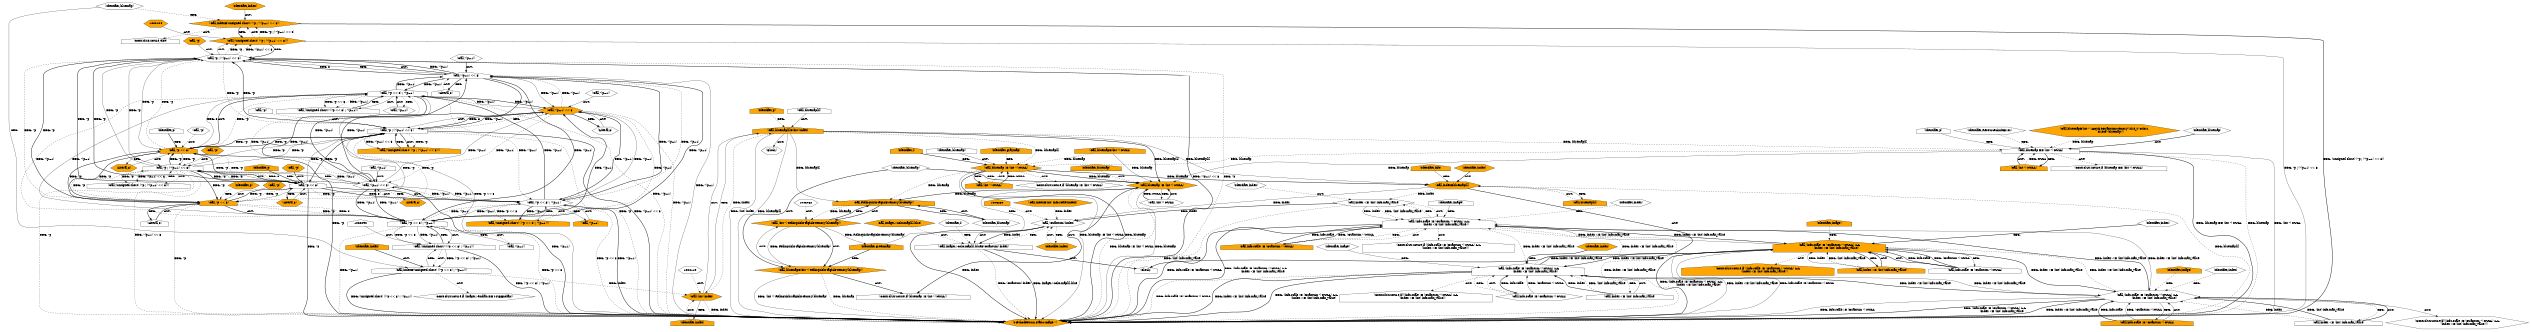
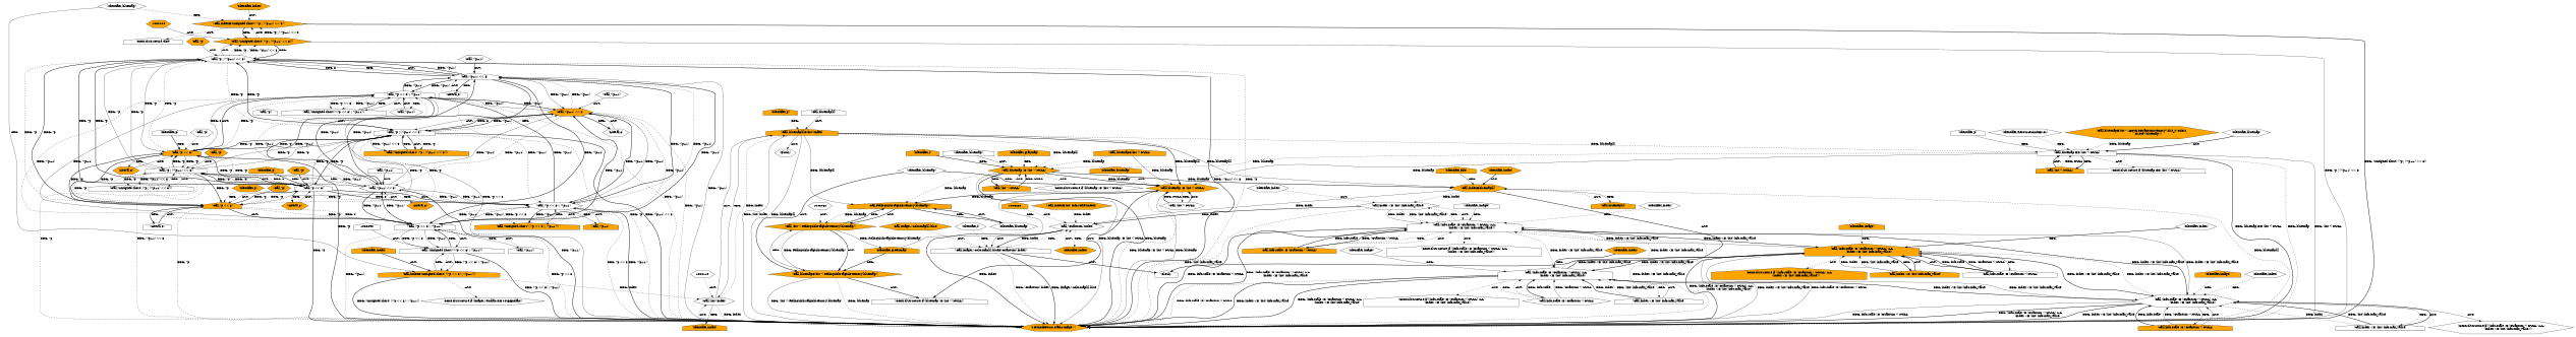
  digraph {
    node [fillcolor=white shape=house style=filled]
    edge [style=bold]
    n1 [fillcolor=orange label="(Call,bluemap[i]=(int) index)"]
-   n2 [fillcolor=orange label="(Call,(int) index)" shape=hexagon]
+   n2 [label="(Call,(int) index)" shape=hexagon]
    n3 [label="(Call,bluemap == (int *) NULL)"]
    n4 [fillcolor=orange label="(Call,bluemap != (int *) NULL)" shape=hexagon]
    n5 [fillcolor=orange label="(Call,index=bluemap[i])" shape=hexagon]
    n6 [fillcolor=orange label="(Call,bluemap != (int *) NULL)" shape=hexagon]
    n7 [fillcolor=orange label="(Call,RelinquishMagickMemory(bluemap))"]
    n8 [label="(Block,)" shape=hexagon]
    n9 [fillcolor=orange label="(MethodReturn,static Image *)" shape=hexagon]
    n10 [fillcolor=orange label="(Identifier,index)"]
    n11 [fillcolor=orange label="(Call,(int *) NULL)"]
    n12 [label="(ControlStructure,if (bluemap == (int *) NULL))"]
    n13 [fillcolor=orange label="(Call,(int *) NULL)"]
    n14 [label="(ControlStructure,if (bluemap != (int *) NULL))" shape=hexagon]
    n15 [label="(Call,index <= (int) info.max_value)" shape=hexagon]
    n16 [label="(Call,(Quantum) index)" shape=hexagon]
    n17 [label="(Block,)"]
    n18 [fillcolor=orange label="(Call,bluemap[i])"]
    n19 [label="(Call,(int *) NULL)" shape=hexagon]
    n20 [label="(ControlStructure,if (bluemap != (int *) NULL))"]
    n21 [fillcolor=orange label="(Call,(int *) RelinquishMagickMemory(bluemap))" shape=hexagon]
    n22 [label="(Identifier,bluemap)" shape=hexagon]
    n23 [fillcolor=orange label="(Call,index=(unsigned short) (*p | (*(p+1) << 8)))" shape=hexagon]
    n24 [fillcolor=orange label="(Call,(unsigned short) (*p | (*(p+1) << 8)))" shape=hexagon]
    n25 [label="(ControlStructure,else)"]
    n26 [label="(Call,*p | (*(p+1) << 8))" shape=hexagon]
    n27 [fillcolor=orange label="(Call,*p << 8)"]
    n28 [label="(Call,*p | (*(p+1) << 8))"]
    n29 [fillcolor=orange label="(Call,*p << 8)"]
    n30 [label="(Call,*p << 8)"]
    n31 [label="(Call,*p | (*(p+1) << 8))"]
    n32 [label="(Call,*(p+1) << 8)"]
    n33 [label="(Call,(*p << 8) | *(p+1))"]
    n34 [fillcolor=orange label="(Literal,8)" shape=hexagon]
    n35 [fillcolor=orange label="(Call,*(p+1) << 8)" shape=hexagon]
    n36 [fillcolor=orange label="(Call,(unsigned short) (*p | (*(p+1) << 8)))"]
    n37 [label="(Call,(*p << 8) | *(p+1))"]
    n38 [label="(Literal,8)"]
    n39 [label="(Call,(*p << 8) | *(p+1))" shape=hexagon]
    n40 [fillcolor=orange label="(Literal,8)" shape=hexagon]
    n41 [label="(Call,*(p+1) << 8)" shape=hexagon]
    n42 [label="(Call,(unsigned short) (*p | (*(p+1) << 8)))"]
    n43 [label="(Literal,8)"]
    n44 [label="(Call,(unsigned short) ((*p << 8) | *(p+1)))"]
    n45 [label="(Call,*(p+1))" shape=hexagon]
    n46 [label="(Literal,8)" shape=hexagon]
    n47 [label="(Call,(unsigned short) ((*p << 8) | *(p+1)))"]
    n48 [label="(Call,*(p+1))"]
    n49 [fillcolor=orange label="(Call,(unsigned short) ((*p << 8) | *(p+1)))"]
    n50 [fillcolor=orange label="(Call,*(p+1))"]
    n51 [fillcolor=orange label="(Literal,8)" shape=hexagon]
-   n52 [label="(Call,index=(unsigned short) ((*p << 8) | *(p+1)))"]
+   n52 [fillcolor=orange label="(Call,index=(unsigned short) ((*p << 8) | *(p+1)))"]
    n53 [label="(ControlStructure,if (image->endian == MSBEndian))" shape=hexagon]
    n54 [label="(Call,(info.scale != (Quantum *) NULL) &&\n                (index <= (int) info.max_value))"]
    n55 [label="(Call,image->colormap[i].blue=(Quantum) index)"]
    n56 [fillcolor=orange label="(Identifier,index)" shape=hexagon]
    n57 [fillcolor=orange label="(Call,(info.scale != (Quantum *) NULL) &&\n                (index <= (int) info.max_value))"]
    n58 [label="(Call,(info.scale != (Quantum *) NULL) &&\n                (index <= (int) info.max_value))"]
    n59 [label="(Call,(info.scale != (Quantum *) NULL) &&\n                (index <= (int) info.max_value))" shape=hexagon]
    n60 [fillcolor=orange label="(Call,info.scale != (Quantum *) NULL)"]
    n61 [label="(ControlStructure,if ((info.scale != (Quantum *) NULL) &&\n                (index <= (int) info.max_value)))"]
    n62 [label="(Call,info.scale != (Quantum *) NULL)"]
    n63 [fillcolor=orange label="(Call,index <= (int) info.max_value)"]
    n64 [fillcolor=orange label="(ControlStructure,if ((info.scale != (Quantum *) NULL) &&\n                (index <= (int) info.max_value)))"]
    n65 [label="(ControlStructure,if ((info.scale != (Quantum *) NULL) &&\n                (index <= (int) info.max_value)))"]
    n66 [label="(Call,info.scale != (Quantum *) NULL)" shape=hexagon]
    n67 [label="(Call,index <= (int) info.max_value)"]
    n68 [label="(ControlStructure,if ((info.scale != (Quantum *) NULL) &&\n                (index <= (int) info.max_value)))" shape=hexagon]
    n69 [fillcolor=orange label="(Call,info.scale != (Quantum *) NULL)"]
    n70 [label="(Call,index <= (int) info.max_value)"]
    n71 [fillcolor=orange label="(Call,bluemap=(int *) RelinquishMagickMemory(bluemap))" shape=hexagon]
    n72 [fillcolor=orange label="(Identifier,greenmap)"]
    n73 [label="(Call,*(p+1))" shape=hexagon]
    n74 [label="(Call,*p)" shape=hexagon]
    n75 [fillcolor=orange label="(Identifier,p)" shape=hexagon]
    n76 [fillcolor=orange label="(Identifier,graymap)"]
    n77 [fillcolor=orange label="(Identifier,p)"]
    n78 [label="(Identifier,ResourceLimitError)" shape=hexagon]
    n79 [fillcolor=orange label="(Identifier,image)"]
    n80 [fillcolor=orange label="(Identifier,info)"]
    n81 [fillcolor=orange label="(Call,index=(int) info.scale[index])" shape=hexagon]
    n82 [fillcolor=orange label="(Call,image->colormap[i].blue)" shape=hexagon]
    n83 [label="(Identifier,bluemap)" shape=hexagon]
    n84 [label="(Identifier,index)" shape=hexagon]
    n85 [label="(Identifier,image)" shape=hexagon]
    n86 [fillcolor=orange label="(Call,bluemap=(int *) AcquireQuantumMemory((size_t) colors,\n              sizeof(*bluemap)))" shape=hexagon]
    n87 [label="(Identifier,index)" shape=hexagon]
    n88 [fillcolor=orange label="(Identifier,index)" shape=hexagon]
    n89 [fillcolor=orange label="(Identifier,image)"]
    n90 [label="(Identifier,bluemap)" shape=hexagon]
    n91 [fillcolor=orange label="(Identifier,index)"]
    n92 [fillcolor=orange label="(Identifier,i)"]
    n93 [fillcolor=orange label="(Call,*p)" shape=hexagon]
    n94 [fillcolor=orange label="(Identifier,index)" shape=hexagon]
    n95 [fillcolor=orange label="(Call,*p)" shape=hexagon]
    n96 [fillcolor=orange label="(Identifier,index)" shape=hexagon]
    n97 [fillcolor=orange label="(Identifier,p)"]
    n98 [fillcolor=orange label="(Call,*p)" shape=hexagon]
    n99 [label="(Call,*(p+1))"]
    n100 [label="(Identifier,p)"]
    n101 [label="(Identifier,p)"]
    n102 [label="(Call,*p)"]
    n103 [label="(Identifier,bluemap)" shape=hexagon]
    n104 [label="(Identifier,bluemap)"]
    n105 [fillcolor=orange label="(Call,*p)" shape=hexagon]
    n106 [label="(Identifier,i)" shape=hexagon]
    n107 [label="(Identifier,index)" shape=hexagon]
    n108 [fillcolor=orange label="(Call,bluemap=(int *) NULL)"]
    n109 [label="(Identifier,image)"]
    n110 [fillcolor=orange label="(Identifier,bluemap)"]
    n111 [label="(Identifier,index)" shape=hexagon]
    n112 [label="(Call,bluemap[i])"]
    n113 [label="(Call,*(p+1))" shape=hexagon]
    1002119 [shape=hexagon]
    1002104 [fillcolor=orange shape=hexagon]
    1002090
    1003289 [fillcolor=orange]
    1003982 [shape=hexagon]
    n1 -> n2 [label="CFG: " style=solid]
    n1 -> n3 [label="DDG: bluemap[i]" style=dashed]
    n1 -> n4 [label="DDG: bluemap[i]" style=dashed]
    n1 -> n5 [label="DDG: bluemap[i]" style=solid]
    n1 -> n6 [label="DDG: bluemap[i]"]
    n1 -> n7 [label="DDG: bluemap[i]" style=solid]
    n1 -> n8 [label="AST: " style=solid]
    n1 -> n9 [label="DDG: (int) index" style=solid]
    n1 -> n9 [label="DDG: bluemap[i]" style=solid]
    n2 -> n1 [label="AST: " style=solid]
    n2 -> n1 [label="DDG: index" style=dashed]
    n2 -> n9 [label="DDG: index" style=dashed]
    n2 -> n10 [label="CFG: " style=solid]
    n3 -> n4 [label="DDG: bluemap" style=dashed]
    n3 -> n6 [label="DDG: bluemap" style=solid]
    n3 -> n9 [label="DDG: (int *) NULL" style=solid]
    n3 -> n9 [label="DDG: bluemap == (int *) NULL"]
    n3 -> n9 [label="DDG: bluemap" style=dashed]
    n3 -> n11 [label="CFG: "]
    n3 -> n12 [label="AST: " style=dashed]
    n4 -> n5 [label="DDG: bluemap"]
    n4 -> n6 [label="DDG: bluemap"]
    n4 -> n7 [label="DDG: bluemap" style=dashed]
    n4 -> n9 [label="DDG: bluemap"]
    n4 -> n9 [label="DDG: bluemap != (int *) NULL" style=solid]
    n4 -> n13 [label="CFG: "]
    n4 -> n14 [label="AST: " style=dashed]
    n5 -> n9 [label="DDG: bluemap[i]" style=dashed]
    n5 -> n15 [label="DDG: index" style=dashed]
    n5 -> n16 [label="DDG: index" style=solid]
    n5 -> n17 [label="AST: "]
    n5 -> n18 [label="CFG: " style=solid]
    n6 -> n7 [label="DDG: bluemap"]
    n6 -> n9 [label="DDG: bluemap != (int *) NULL" style=dashed]
    n6 -> n9 [label="DDG: bluemap" style=solid]
    n6 -> n19 [label="CFG: " style=solid]
    n6 -> n20 [label="AST: "]
    n7 -> n21 [label="AST: "]
    n7 -> n21 [label="DDG: bluemap" style=dashed]
    n7 -> n22 [label="CFG: "]
    n10 -> n2 [label="AST: " style=dashed]
    n11 -> n3 [label="AST: "]
    n11 -> n3 [label="DDG: NULL" style=dashed]
    n13 -> n4 [label="AST: " style=dashed]
    n13 -> n4 [label="DDG: NULL"]
    n15 -> n9 [label="DDG: (int) info.max_value" style=dashed]
    n15 -> n16 [label="DDG: index"]
    n15 -> n54 [label="AST: " style=dashed]
    n15 -> n54 [label="DDG: index" style=solid]
    n15 -> n54 [label="DDG: (int) info.max_value" style=dashed]
    n16 -> n9 [label="DDG: index"]
    n16 -> n55 [label="AST: " style=solid]
    n16 -> n55 [label="DDG: index"]
    n16 -> n56 [label="CFG: " style=dashed]
    n18 -> n5 [label="AST: " style=dashed]
    n19 -> n6 [label="AST: "]
    n19 -> n6 [label="DDG: NULL"]
    n21 -> n7 [label="CFG: "]
    n21 -> n71 [label="AST: "]
    n21 -> n71 [label="DDG: RelinquishMagickMemory(bluemap)" style=solid]
    n21 -> n72 [label="DDG: RelinquishMagickMemory(bluemap)" style=solid]
    n22 -> n7 [label="AST: "]
    n23 -> n9 [label="DDG: (unsigned short) (*p | (*(p+1) << 8))"]
    n23 -> n24 [label="CFG: "]
    n23 -> n25 [label="AST: " style=dashed]
    n24 -> n9 [label="DDG: *p | (*(p+1) << 8)" style=solid]
    n24 -> n23 [label="AST: " style=dashed]
    n24 -> n23 [label="DDG: *p | (*(p+1) << 8)" style=dashed]
    n24 -> n26 [label="CFG: "]
    n26 -> n9 [label="DDG: *(p+1) << 8"]
    n26 -> n9 [label="DDG: *p" style=dashed]
    n26 -> n24 [label="AST: " style=solid]
    n26 -> n24 [label="DDG: *p" style=dashed]
    n26 -> n24 [label="DDG: *(p+1) << 8" style=dashed]
    n26 -> n27 [label="DDG: *p" style=solid]
    n26 -> n28 [label="DDG: *p" style=dashed]
    n26 -> n29 [label="DDG: *p" style=dashed]
    n26 -> n30 [label="DDG: *p"]
    n26 -> n31 [label="DDG: *p" style=solid]
    n26 -> n32 [label="CFG: " style=solid]
    n27 -> n9 [label="DDG: *p"]
    n27 -> n26 [label="DDG: *p" style=dashed]
    n27 -> n28 [label="DDG: *p"]
    n27 -> n29 [label="DDG: *p"]
    n27 -> n30 [label="DDG: *p" style=dashed]
    n27 -> n31 [label="DDG: *p" style=solid]
    n27 -> n33 [label="AST: "]
    n27 -> n33 [label="DDG: *p" style=dashed]
    n27 -> n33 [label="DDG: 8" style=solid]
    n27 -> n34 [label="CFG: " style=solid]
    n28 -> n9 [label="DDG: *p" style=dashed]
    n28 -> n9 [label="DDG: *(p+1) << 8"]
    n28 -> n26 [label="DDG: *p"]
    n28 -> n27 [label="DDG: *p"]
    n28 -> n29 [label="DDG: *p" style=solid]
    n28 -> n30 [label="DDG: *p"]
    n28 -> n31 [label="DDG: *p" style=solid]
    n28 -> n35 [label="CFG: " style=dashed]
    n28 -> n36 [label="AST: "]
    n28 -> n36 [label="DDG: *p" style=dashed]
    n28 -> n36 [label="DDG: *(p+1) << 8" style=solid]
    n29 -> n9 [label="DDG: *p" style=dashed]
    n29 -> n26 [label="DDG: *p"]
    n29 -> n27 [label="DDG: *p"]
    n29 -> n28 [label="DDG: *p" style=dashed]
    n29 -> n30 [label="DDG: *p"]
    n29 -> n31 [label="DDG: *p" style=dashed]
    n29 -> n37 [label="AST: "]
    n29 -> n37 [label="DDG: *p" style=dashed]
    n29 -> n37 [label="DDG: 8" style=dashed]
    n29 -> n38 [label="CFG: "]
    n30 -> n9 [label="DDG: *p"]
    n30 -> n26 [label="DDG: *p"]
    n30 -> n27 [label="DDG: *p"]
    n30 -> n28 [label="DDG: *p" style=solid]
    n30 -> n29 [label="DDG: *p" style=dashed]
    n30 -> n31 [label="DDG: *p" style=solid]
    n30 -> n39 [label="AST: "]
    n30 -> n39 [label="DDG: *p" style=dashed]
    n30 -> n39 [label="DDG: 8"]
    n30 -> n40 [label="CFG: "]
    n31 -> n9 [label="DDG: *(p+1) << 8" style=dashed]
    n31 -> n9 [label="DDG: *p" style=dashed]
    n31 -> n26 [label="DDG: *p" style=solid]
    n31 -> n27 [label="DDG: *p"]
    n31 -> n28 [label="DDG: *p" style=solid]
    n31 -> n29 [label="DDG: *p"]
    n31 -> n30 [label="DDG: *p"]
    n31 -> n41 [label="CFG: " style=solid]
    n31 -> n42 [label="AST: " style=dashed]
    n31 -> n42 [label="DDG: *p" style=dashed]
    n31 -> n42 [label="DDG: *(p+1) << 8" style=dashed]
    n32 -> n9 [label="DDG: *(p+1)" style=solid]
    n32 -> n26 [label="AST: "]
    n32 -> n26 [label="DDG: *(p+1)"]
    n32 -> n26 [label="DDG: 8"]
    n32 -> n33 [label="DDG: *(p+1)"]
    n32 -> n35 [label="DDG: *(p+1)" style=solid]
    n32 -> n37 [label="DDG: *(p+1)"]
    n32 -> n39 [label="DDG: *(p+1)"]
    n32 -> n41 [label="DDG: *(p+1)"]
    n32 -> n43 [label="CFG: "]
    n33 -> n9 [label="DDG: *p << 8" style=solid]
    n33 -> n9 [label="DDG: *(p+1)" style=dashed]
    n33 -> n32 [label="DDG: *(p+1)"]
    n33 -> n35 [label="DDG: *(p+1)"]
    n33 -> n37 [label="DDG: *(p+1)" style=dashed]
    n33 -> n39 [label="DDG: *(p+1)" style=dashed]
    n33 -> n41 [label="DDG: *(p+1)"]
    n33 -> n44 [label="AST: " style=solid]
    n33 -> n44 [label="DDG: *p << 8" style=solid]
    n33 -> n44 [label="DDG: *(p+1)" style=dashed]
    n33 -> n45 [label="CFG: " style=dashed]
    n34 -> n27 [label="AST: " style=solid]
    n35 -> n9 [label="DDG: *(p+1)" style=dashed]
    n35 -> n28 [label="AST: " style=solid]
    n35 -> n28 [label="DDG: *(p+1)"]
    n35 -> n28 [label="DDG: 8"]
    n35 -> n32 [label="DDG: *(p+1)" style=dashed]
    n35 -> n33 [label="DDG: *(p+1)" style=solid]
    n35 -> n37 [label="DDG: *(p+1)" style=dashed]
    n35 -> n39 [label="DDG: *(p+1)"]
    n35 -> n41 [label="DDG: *(p+1)" style=dashed]
    n35 -> n46 [label="CFG: "]
    n36 -> n28 [label="CFG: "]
    n37 -> n9 [label="DDG: *p << 8" style=dashed]
    n37 -> n9 [label="DDG: *(p+1)" style=dashed]
    n37 -> n32 [label="DDG: *(p+1)"]
    n37 -> n33 [label="DDG: *(p+1)" style=solid]
    n37 -> n35 [label="DDG: *(p+1)"]
    n37 -> n39 [label="DDG: *(p+1)" style=dashed]
    n37 -> n41 [label="DDG: *(p+1)"]
    n37 -> n47 [label="AST: " style=solid]
    n37 -> n47 [label="DDG: *p << 8" style=solid]
    n37 -> n47 [label="DDG: *(p+1)" style=solid]
    n37 -> n48 [label="CFG: " style=solid]
    n38 -> n29 [label="AST: "]
    n39 -> n9 [label="DDG: *(p+1)"]
    n39 -> n9 [label="DDG: *p << 8" style=dashed]
    n39 -> n32 [label="DDG: *(p+1)" style=dashed]
    n39 -> n33 [label="DDG: *(p+1)"]
    n39 -> n35 [label="DDG: *(p+1)" style=solid]
    n39 -> n37 [label="DDG: *(p+1)" style=solid]
    n39 -> n41 [label="DDG: *(p+1)" style=dashed]
    n39 -> n49 [label="AST: " style=dashed]
    n39 -> n49 [label="DDG: *p << 8" style=dashed]
    n39 -> n49 [label="DDG: *(p+1)"]
    n39 -> n50 [label="CFG: " style=solid]
    n40 -> n30 [label="AST: " style=solid]
    n41 -> n9 [label="DDG: *(p+1)"]
    n41 -> n31 [label="AST: " style=solid]
    n41 -> n31 [label="DDG: *(p+1)" style=solid]
    n41 -> n31 [label="DDG: 8" style=dashed]
    n41 -> n32 [label="DDG: *(p+1)"]
    n41 -> n33 [label="DDG: *(p+1)" style=dashed]
    n41 -> n35 [label="DDG: *(p+1)" style=solid]
    n41 -> n37 [label="DDG: *(p+1)"]
    n41 -> n39 [label="DDG: *(p+1)" style=solid]
    n41 -> n51 [label="CFG: " style=dashed]
    n42 -> n31 [label="CFG: " style=dashed]
    n43 -> n32 [label="AST: " style=dashed]
    n44 -> n33 [label="CFG: "]
    n45 -> n33 [label="AST: "]
    n46 -> n35 [label="AST: " style=solid]
    n47 -> n9 [label="DDG: (*p << 8) | *(p+1)"]
    n47 -> n37 [label="CFG: "]
    n47 -> n52 [label="AST: " style=dashed]
    n47 -> n52 [label="DDG: (*p << 8) | *(p+1)" style=solid]
    n48 -> n37 [label="AST: " style=dashed]
    n49 -> n39 [label="CFG: " style=solid]
    n50 -> n39 [label="AST: " style=solid]
    n51 -> n41 [label="AST: " style=dashed]
    n52 -> n2 [label="DDG: index" style=dashed]
    n52 -> n9 [label="DDG: (unsigned short) ((*p << 8) | *(p+1))"]
    n52 -> n47 [label="CFG: " style=solid]
    n52 -> n53 [label="AST: " style=dashed]
    n54 -> n9 [label="DDG: info.scale != (Quantum *) NULL"]
    n54 -> n9 [label="DDG: (info.scale != (Quantum *) NULL) &&\n                (index <= (int) info.max_value)"]
    n54 -> n9 [label="DDG: index <= (int) info.max_value" style=dashed]
    n54 -> n15 [label="CFG: " style=dashed]
    n54 -> n57 [label="DDG: index <= (int) info.max_value"]
    n54 -> n58 [label="DDG: index <= (int) info.max_value" style=dashed]
    n54 -> n59 [label="DDG: index <= (int) info.max_value" style=solid]
    n54 -> n60 [label="CFG: " style=dashed]
    n54 -> n61 [label="AST: " style=dashed]
    n55 -> n9 [label="DDG: (Quantum) index" style=dashed]
    n55 -> n9 [label="DDG: image->colormap[i].blue"]
    n55 -> n16 [label="CFG: " style=dashed]
    n55 -> n17 [label="AST: "]
    n56 -> n16 [label="AST: " style=dashed]
    n57 -> n9 [label="DDG: index <= (int) info.max_value" style=solid]
    n57 -> n9 [label="DDG: info.scale != (Quantum *) NULL" style=solid]
    n57 -> n9 [label="DDG: (info.scale != (Quantum *) NULL) &&\n                (index <= (int) info.max_value)"]
    n57 -> n54 [label="DDG: index <= (int) info.max_value" style=solid]
    n57 -> n58 [label="DDG: index <= (int) info.max_value"]
    n57 -> n59 [label="DDG: index <= (int) info.max_value"]
    n57 -> n62 [label="CFG: " style=solid]
    n57 -> n63 [label="CFG: "]
    n57 -> n64 [label="AST: " style=dashed]
    n58 -> n9 [label="DDG: (info.scale != (Quantum *) NULL) &&\n                (index <= (int) info.max_value)"]
    n58 -> n9 [label="DDG: info.scale != (Quantum *) NULL" style=dashed]
    n58 -> n9 [label="DDG: index <= (int) info.max_value"]
    n58 -> n54 [label="DDG: index <= (int) info.max_value" style=dashed]
    n58 -> n57 [label="DDG: index <= (int) info.max_value"]
    n58 -> n59 [label="DDG: index <= (int) info.max_value"]
    n58 -> n65 [label="AST: " style=dashed]
    n58 -> n66 [label="CFG: " style=dashed]
    n58 -> n67 [label="CFG: " style=dashed]
    n59 -> n9 [label="DDG: (info.scale != (Quantum *) NULL) &&\n                (index <= (int) info.max_value)"]
    n59 -> n9 [label="DDG: index <= (int) info.max_value"]
    n59 -> n9 [label="DDG: info.scale != (Quantum *) NULL" style=solid]
    n59 -> n54 [label="DDG: index <= (int) info.max_value"]
    n59 -> n57 [label="DDG: index <= (int) info.max_value" style=dashed]
    n59 -> n58 [label="DDG: index <= (int) info.max_value" style=solid]
    n59 -> n68 [label="AST: " style=solid]
    n59 -> n69 [label="CFG: " style=solid]
    n59 -> n70 [label="CFG: " style=dashed]
    n60 -> n54 [label="AST: " style=dashed]
    n60 -> n54 [label="DDG: info.scale"]
    n60 -> n54 [label="DDG: (Quantum *) NULL"]
    n62 -> n57 [label="AST: "]
    n62 -> n57 [label="DDG: info.scale"]
    n62 -> n57 [label="DDG: (Quantum *) NULL"]
    n63 -> n57 [label="AST: "]
    n63 -> n57 [label="DDG: index" style=solid]
    n63 -> n57 [label="DDG: (int) info.max_value" style=dashed]
    n66 -> n58 [label="AST: " style=dashed]
    n66 -> n58 [label="DDG: info.scale"]
    n66 -> n58 [label="DDG: (Quantum *) NULL" style=solid]
    n67 -> n58 [label="AST: " style=solid]
    n67 -> n58 [label="DDG: index"]
    n67 -> n58 [label="DDG: (int) info.max_value" style=dashed]
    n69 -> n59 [label="AST: " style=solid]
    n69 -> n59 [label="DDG: info.scale"]
    n69 -> n59 [label="DDG: (Quantum *) NULL" style=solid]
    n70 -> n59 [label="AST: "]
    n70 -> n59 [label="DDG: index" style=dashed]
    n70 -> n59 [label="DDG: (int) info.max_value"]
    n71 -> n9 [label="DDG: (int *) RelinquishMagickMemory(bluemap)" style=solid]
    n71 -> n9 [label="DDG: bluemap" style=dashed]
    n71 -> n20 [label="AST: "]
-   n71 -> n21 [label="AST: " style=solid]
+   n71 -> n21 [label="CFG: " style=solid]
    n72 -> n6 [label="CFG: " style=solid]
    n72 -> n71 [label="CFG: "]
    n73 -> n35 [label="AST: " style=solid]
    n74 -> n27 [label="AST: " style=dashed]
    n75 -> n29 [label="CFG: " style=dashed]
    n76 -> n4 [label="CFG: " style=dashed]
    n77 -> n1 [label="CFG: " style=dashed]
    n78 -> n3 [label="CFG: " style=dashed]
    n79 -> n59 [label="CFG: " style=dashed]
    n80 -> n5 [label="CFG: " style=solid]
    n81 -> n16 [label="DDG: index" style=dashed]
    n82 -> n55 [label="AST: " style=dashed]
    n83 -> n23 [label="CFG: " style=dashed]
    n83 -> n52 [label="CFG: " style=solid]
    n84 -> n15 [label="AST: " style=dashed]
    n85 -> n58 [label="CFG: " style=solid]
    n86 -> n3 [label="DDG: bluemap" style=dashed]
    n87 -> n54 [label="CFG: " style=dashed]
    n88 -> n23 [label="AST: " style=solid]
    n89 -> n57 [label="CFG: " style=dashed]
    n90 -> n3 [label="AST: "]
    n91 -> n52 [label="AST: "]
    n92 -> n4 [label="CFG: "]
    n93 -> n29 [label="AST: " style=solid]
    n94 -> n5 [label="AST: "]
    n95 -> n31 [label="AST: " style=solid]
    n96 -> n58 [label="CFG: "]
    n97 -> n30 [label="CFG: "]
    n98 -> n30 [label="AST: "]
    n99 -> n41 [label="AST: "]
    n100 -> n27 [label="CFG: "]
    n101 -> n3 [label="CFG: " style=solid]
    n102 -> n28 [label="AST: " style=dashed]
    n103 -> n6 [label="CFG: "]
    n103 -> n71 [label="AST: "]
    n104 -> n4 [label="AST: " style=solid]
    n105 -> n26 [label="AST: " style=solid]
    n106 -> n55 [label="CFG: " style=dashed]
    n107 -> n57 [label="CFG: "]
    n108 -> n4 [label="DDG: bluemap" style=dashed]
    n108 -> n6 [label="DDG: bluemap" style=solid]
    n109 -> n54 [label="CFG: " style=solid]
    n110 -> n6 [label="AST: " style=dashed]
    n111 -> n59 [label="CFG: " style=dashed]
    n112 -> n1 [label="AST: " style=solid]
    n113 -> n32 [label="AST: "]
    1002119 -> n2 [label="AST: " style=dashed]
    1002104 -> n24 [label="AST: " style=solid]
    1002090 -> n47 [label="AST: " style=solid]
    1003289 -> n16 [label="AST: " style=dashed]
    1003982 -> n21 [label="AST: " style=dashed]
  }
